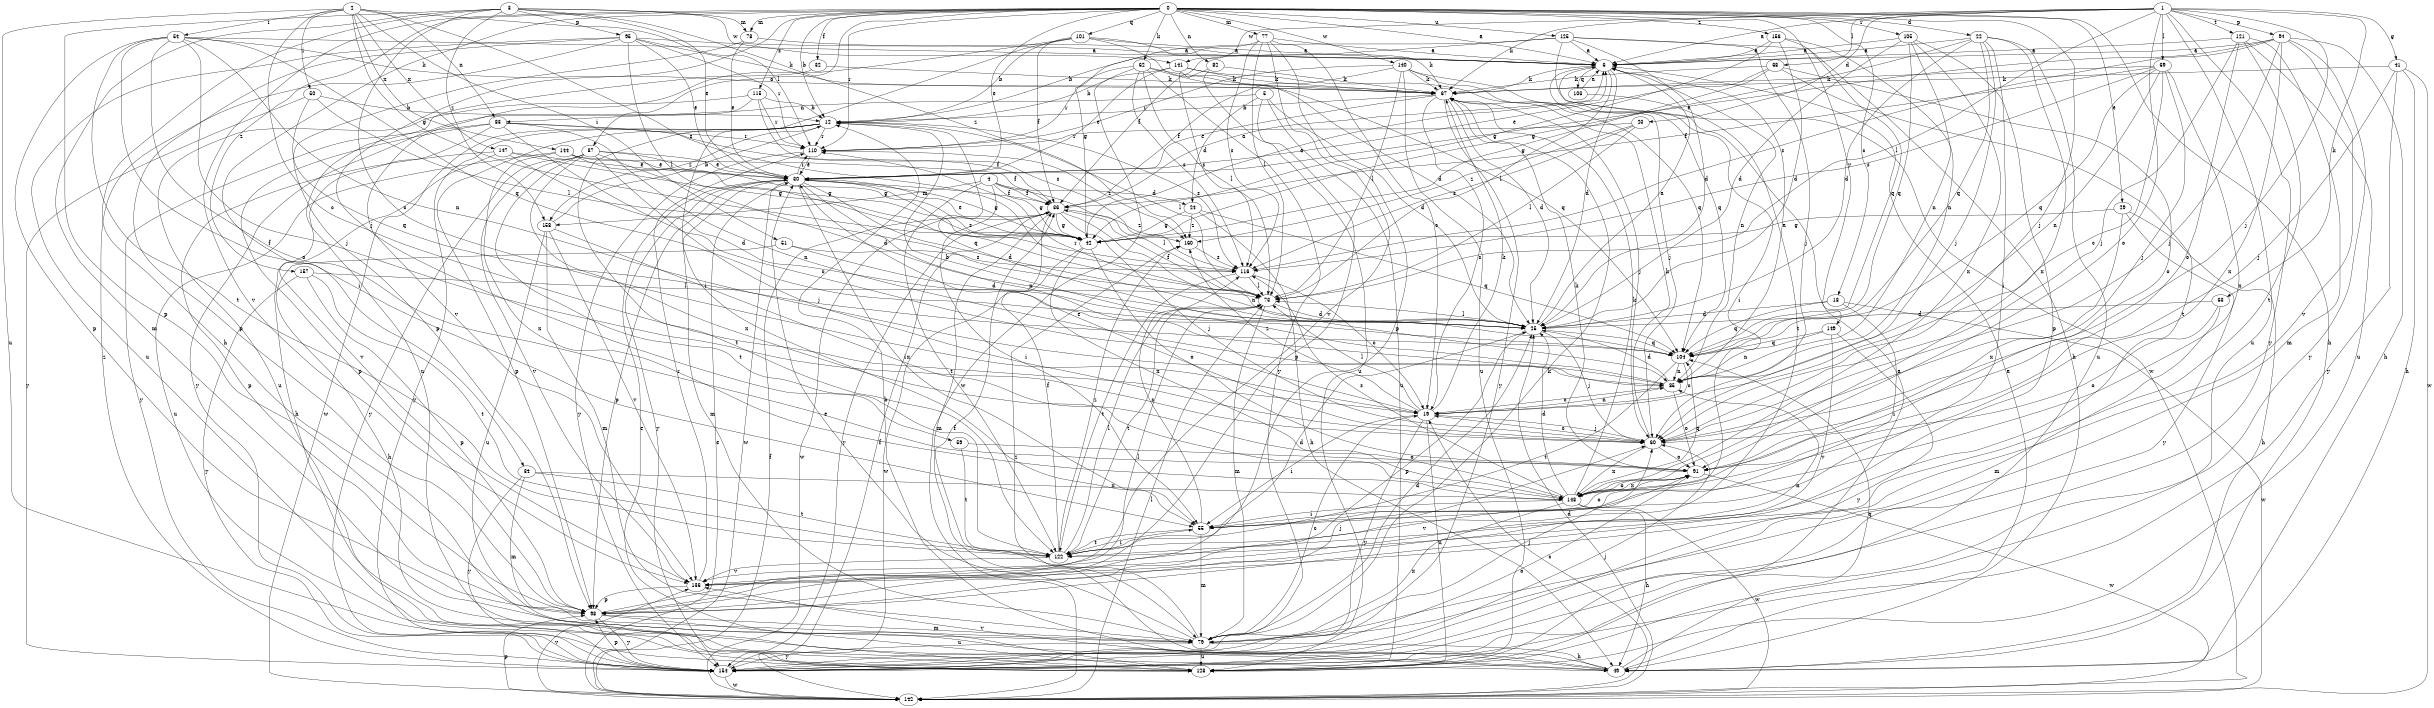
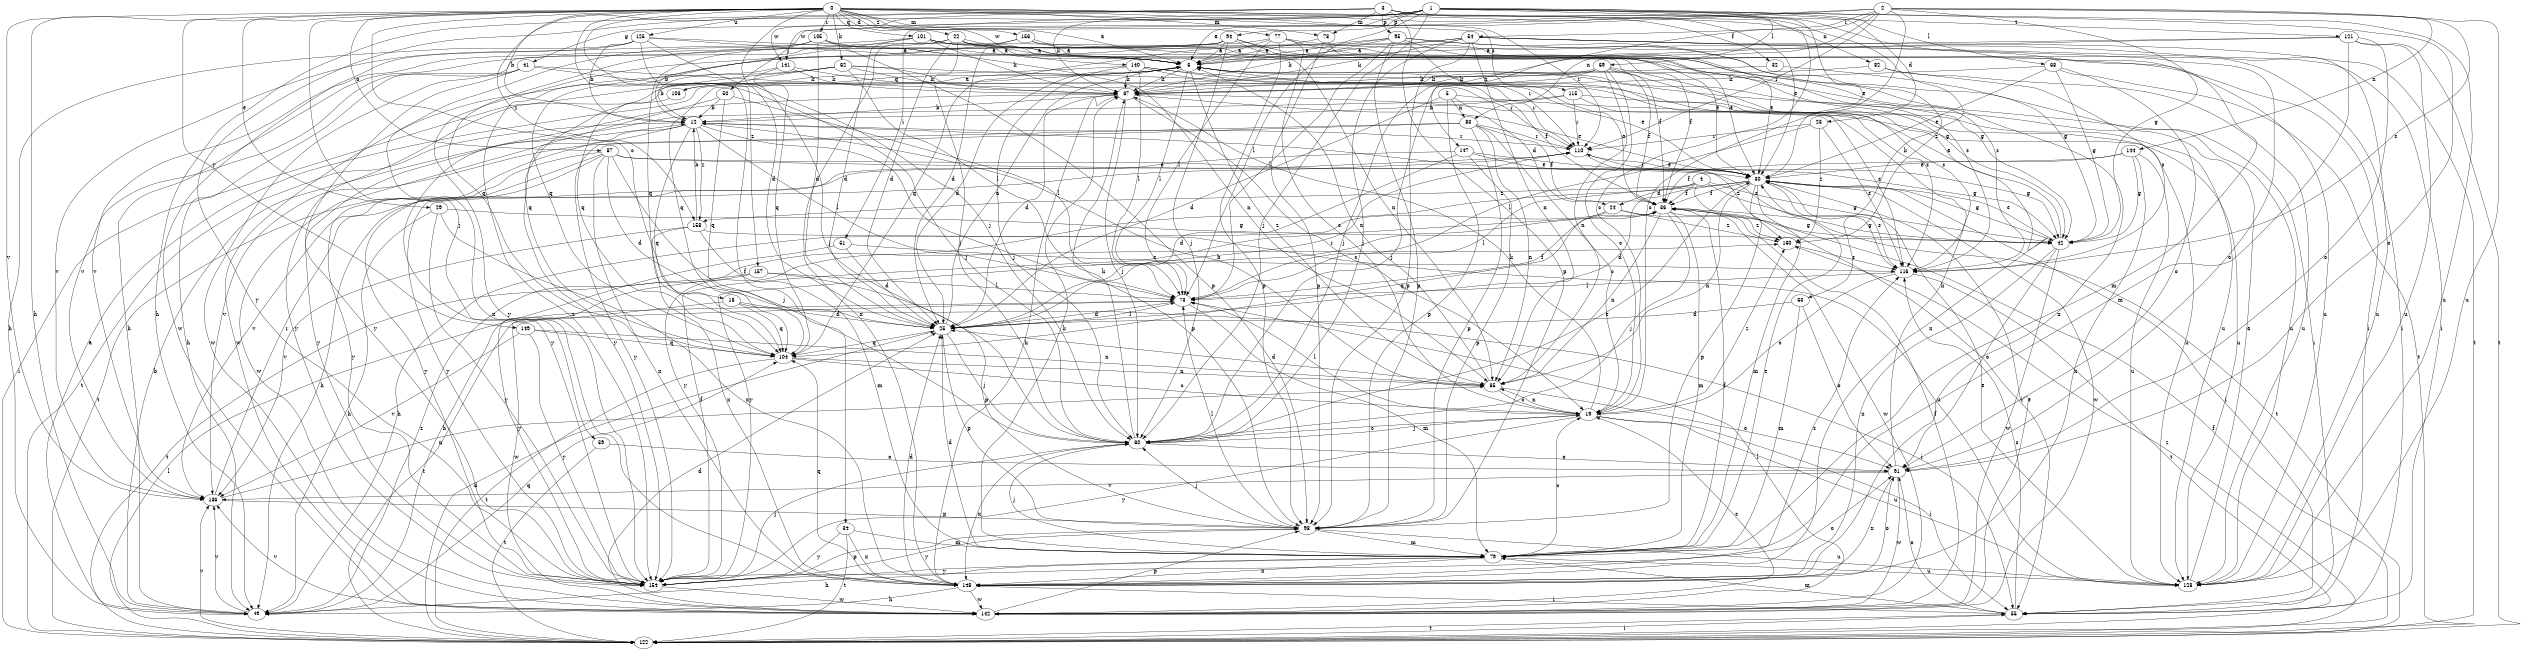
  strict digraph {
    fontname="DejaVu Serif"
    node [fontname="DejaVu Serif"]
    edge [fontname="DejaVu Serif"]
    0
    6
    12
    18
    22
    29
    30
    32
    34
    49
    59
    60
    62
    77
    78
    82
    87
    101
    105
    110
    115
    125
    136
    140
    149
    156
    157
    67
    73
    55
    25
    85
    103
    154
    116
    98
    158
    122
    104
    142
    128
    42
    148
    79
    36
    160
    91
    19
    1
    23
    41
    63
    68
    69
    94
    121
    141
    2
    50
    51
    54
    83
    144
    147
    3
    95
    4
    24
    5
    0 -> 6 [label=a]
    0 -> 12 [label=b]
    0 -> 18 [label=c]
    0 -> 22 [label=d]
    0 -> 29 [label=e]
    0 -> 30 [label=e]
    0 -> 32 [label=f]
    0 -> 34 [label=f]
    0 -> 49 [label=h]
    0 -> 59 [label=j]
    0 -> 60 [label=j]
    0 -> 62 [label=k]
    0 -> 77 [label=m]
    0 -> 78 [label=m]
    0 -> 82 [label=n]
    0 -> 87 [label=o]
    0 -> 101 [label=q]
    0 -> 105 [label=r]
    0 -> 110 [label=r]
    0 -> 115 [label=s]
    0 -> 125 [label=u]
    0 -> 136 [label=v]
    0 -> 140 [label=w]
    0 -> 149 [label=y]
    0 -> 156 [label=z]
    0 -> 157 [label=z]
    6 -> 67 [label=k]
    6 -> 73 [label=l]
    6 -> 55 [label=i]
    6 -> 25 [label=d]
-   6 -> 85 [label=n]
+   6 -> 85 [label=z]
    6 -> 103 [label=q]
    12 -> 110 [label=r]
    12 -> 73 [label=l]
    12 -> 154 [label=y]
    12 -> 116 [label=s]
    12 -> 98 [label=p]
    12 -> 158 [label=z]
    12 -> 122 [label=t]
    12 -> 104 [label=q]
    12 -> 142 [label=w]
    18 -> 55 [label=i]
    18 -> 25 [label=d]
    18 -> 104 [label=q]
    18 -> 142 [label=w]
    22 -> 6 [label=a]
    22 -> 60 [label=j]
    22 -> 55 [label=i]
    22 -> 25 [label=d]
    22 -> 104 [label=q]
    22 -> 128 [label=u]
    22 -> 42 [label=g]
    22 -> 148 [label=x]
    29 -> 49 [label=h]
    29 -> 154 [label=y]
    29 -> 42 [label=g]
    29 -> 148 [label=x]
    30 -> 110 [label=r]
    30 -> 55 [label=i]
    30 -> 25 [label=d]
    30 -> 85 [label=n]
    30 -> 154 [label=y]
    30 -> 116 [label=s]
    30 -> 98 [label=p]
    30 -> 142 [label=w]
    30 -> 42 [label=g]
    30 -> 79 [label=m]
    30 -> 36 [label=f]
    32 -> 67 [label=k]
    32 -> 128 [label=u]
    34 -> 154 [label=y]
    34 -> 122 [label=t]
    34 -> 148 [label=x]
    34 -> 79 [label=m]
    49 -> 6 [label=a]
    49 -> 12 [label=b]
    49 -> 136 [label=v]
    49 -> 104 [label=q]
    49 -> 160 [label=z]
    59 -> 122 [label=t]
    59 -> 91 [label=o]
    60 -> 30 [label=e]
    60 -> 67 [label=k]
    60 -> 148 [label=x]
    60 -> 91 [label=o]
    60 -> 19 [label=c]
    62 -> 110 [label=r]
    62 -> 67 [label=k]
    62 -> 73 [label=l]
    62 -> 154 [label=y]
    62 -> 116 [label=s]
    62 -> 104 [label=q]
    62 -> 142 [label=w]
    77 -> 6 [label=a]
    77 -> 136 [label=v]
    77 -> 73 [label=l]
    77 -> 116 [label=s]
    77 -> 98 [label=p]
    77 -> 42 [label=g]
    77 -> 19 [label=c]
    78 -> 6 [label=a]
    78 -> 30 [label=e]
    78 -> 98 [label=p]
    82 -> 67 [label=k]
    82 -> 116 [label=s]
    82 -> 128 [label=u]
    87 -> 30 [label=e]
    87 -> 60 [label=j]
    87 -> 136 [label=v]
    87 -> 25 [label=d]
    87 -> 154 [label=y]
    87 -> 122 [label=t]
    87 -> 42 [label=g]
    87 -> 148 [label=x]
    101 -> 6 [label=a]
    101 -> 12 [label=b]
    101 -> 136 [label=v]
    101 -> 67 [label=k]
    101 -> 55 [label=i]
    101 -> 25 [label=d]
    101 -> 36 [label=f]
    105 -> 6 [label=a]
    105 -> 25 [label=d]
    105 -> 85 [label=n]
    105 -> 98 [label=p]
    105 -> 104 [label=q]
    105 -> 148 [label=x]
    110 -> 30 [label=e]
    110 -> 154 [label=y]
    110 -> 160 [label=z]
    115 -> 12 [label=b]
    115 -> 110 [label=r]
    115 -> 154 [label=y]
    115 -> 116 [label=s]
    115 -> 128 [label=u]
    125 -> 6 [label=a]
    125 -> 12 [label=b]
    125 -> 49 [label=h]
    125 -> 60 [label=j]
    125 -> 25 [label=d]
    125 -> 142 [label=w]
    125 -> 36 [label=f]
    136 -> 110 [label=r]
    136 -> 85 [label=n]
    136 -> 98 [label=p]
    140 -> 60 [label=j]
    140 -> 110 [label=r]
    140 -> 67 [label=k]
    140 -> 73 [label=l]
    140 -> 104 [label=q]
    140 -> 128 [label=u]
    140 -> 36 [label=f]
    149 -> 136 [label=v]
    149 -> 85 [label=n]
    149 -> 154 [label=y]
    149 -> 104 [label=q]
    156 -> 6 [label=a]
    156 -> 25 [label=d]
    156 -> 85 [label=n]
    156 -> 104 [label=q]
    156 -> 42 [label=g]
    157 -> 73 [label=l]
    157 -> 154 [label=y]
    157 -> 98 [label=p]
    157 -> 122 [label=t]
    67 -> 12 [label=b]
    67 -> 30 [label=e]
    67 -> 60 [label=j]
    67 -> 25 [label=d]
    67 -> 154 [label=y]
    67 -> 19 [label=c]
    73 -> 25 [label=d]
    73 -> 122 [label=t]
    73 -> 79 [label=m]
    73 -> 36 [label=f]
    55 -> 116 [label=s]
    55 -> 122 [label=t]
    55 -> 79 [label=m]
    55 -> 91 [label=o]
    25 -> 6 [label=a]
    25 -> 60 [label=j]
    25 -> 110 [label=r]
    25 -> 73 [label=l]
    25 -> 98 [label=p]
    25 -> 104 [label=q]
    85 -> 6 [label=a]
    85 -> 12 [label=b]
    85 -> 25 [label=d]
    85 -> 91 [label=o]
    85 -> 19 [label=c]
    103 -> 6 [label=a]
-   103 -> 122 [label=t]
+   103 -> 122 [label=i]
    154 -> 60 [label=j]
    154 -> 98 [label=p]
    154 -> 142 [label=w]
    154 -> 36 [label=f]
    154 -> 91 [label=o]
    116 -> 73 [label=l]
    116 -> 122 [label=t]
    116 -> 19 [label=c]
    98 -> 60 [label=j]
    98 -> 73 [label=l]
    98 -> 154 [label=y]
    98 -> 128 [label=u]
    98 -> 79 [label=m]
    158 -> 12 [label=b]
    158 -> 136 [label=v]
    158 -> 128 [label=u]
    158 -> 148 [label=x]
    158 -> 79 [label=m]
    122 -> 136 [label=v]
    122 -> 73 [label=l]
    122 -> 55 [label=i]
    122 -> 25 [label=d]
    122 -> 36 [label=f]
    122 -> 160 [label=z]
    104 -> 85 [label=n]
    104 -> 122 [label=t]
    104 -> 19 [label=c]
    142 -> 30 [label=e]
    142 -> 136 [label=v]
    142 -> 73 [label=l]
    142 -> 25 [label=d]
    142 -> 98 [label=p]
    142 -> 36 [label=f]
    142 -> 19 [label=c]
    128 -> 6 [label=a]
    128 -> 30 [label=e]
    42 -> 6 [label=a]
    42 -> 30 [label=e]
    42 -> 142 [label=w]
    42 -> 148 [label=x]
    42 -> 91 [label=o]
    148 -> 49 [label=h]
    148 -> 67 [label=k]
    148 -> 55 [label=i]
    148 -> 25 [label=d]
    148 -> 116 [label=s]
    148 -> 104 [label=q]
    148 -> 142 [label=w]
    148 -> 91 [label=o]
    79 -> 30 [label=e]
    79 -> 49 [label=h]
    79 -> 60 [label=j]
    79 -> 67 [label=k]
    79 -> 25 [label=d]
    79 -> 154 [label=y]
    79 -> 128 [label=u]
-   148 -> 79 [label=x]
+   79 -> 148 [label=x]
    79 -> 36 [label=f]
    79 -> 19 [label=c]
    36 -> 6 [label=a]
    36 -> 60 [label=j]
    36 -> 85 [label=n]
    36 -> 154 [label=y]
    36 -> 142 [label=w]
    36 -> 42 [label=g]
    36 -> 79 [label=m]
    36 -> 160 [label=z]
    160 -> 116 [label=s]
    91 -> 136 [label=v]
    91 -> 67 [label=k]
    91 -> 142 [label=w]
    91 -> 148 [label=x]
    19 -> 60 [label=j]
    19 -> 67 [label=k]
    19 -> 73 [label=l]
    19 -> 55 [label=i]
    19 -> 85 [label=n]
    19 -> 154 [label=y]
    19 -> 128 [label=u]
    19 -> 160 [label=z]
    1 -> 6 [label=a]
    1 -> 60 [label=j]
    1 -> 67 [label=k]
    1 -> 73 [label=l]
    1 -> 154 [label=y]
    1 -> 128 [label=u]
    1 -> 91 [label=o]
    1 -> 23 [label=d]
    1 -> 41 [label=g]
    1 -> 63 [label=k]
    1 -> 68 [label=l]
    1 -> 69 [label=l]
    1 -> 94 [label=p]
    1 -> 121 [label=t]
    1 -> 141 [label=w]
    23 -> 110 [label=r]
    23 -> 73 [label=l]
    23 -> 116 [label=s]
    23 -> 160 [label=z]
    41 -> 49 [label=h]
    41 -> 60 [label=j]
    41 -> 67 [label=k]
    41 -> 154 [label=y]
    41 -> 142 [label=w]
    63 -> 25 [label=d]
    63 -> 79 [label=m]
    63 -> 91 [label=o]
    68 -> 30 [label=e]
    68 -> 67 [label=k]
    68 -> 122 [label=t]
    68 -> 42 [label=g]
    68 -> 91 [label=o]
    69 -> 60 [label=j]
    69 -> 67 [label=k]
    69 -> 85 [label=n]
    69 -> 116 [label=s]
    69 -> 104 [label=q]
    69 -> 148 [label=x]
    69 -> 36 [label=f]
    69 -> 19 [label=c]
    94 -> 6 [label=a]
    94 -> 30 [label=e]
    94 -> 49 [label=h]
    94 -> 60 [label=j]
    94 -> 136 [label=v]
    94 -> 154 [label=y]
    94 -> 116 [label=s]
    94 -> 148 [label=x]
    121 -> 6 [label=a]
    121 -> 60 [label=j]
    121 -> 122 [label=t]
    121 -> 128 [label=u]
    121 -> 79 [label=m]
    121 -> 91 [label=o]
    141 -> 12 [label=b]
    141 -> 30 [label=e]
    141 -> 67 [label=k]
    141 -> 104 [label=q]
-   2 -> 110 [label=l]
+   2 -> 110 [label=r]
    2 -> 116 [label=s]
    2 -> 128 [label=u]
    2 -> 42 [label=g]
    2 -> 19 [label=c]
    2 -> 50 [label=i]
    2 -> 51 [label=i]
    2 -> 54 [label=i]
    2 -> 83 [label=n]
    2 -> 144 [label=x]
    2 -> 147 [label=x]
    50 -> 12 [label=b]
    50 -> 73 [label=l]
    50 -> 154 [label=y]
    50 -> 104 [label=q]
    51 -> 49 [label=h]
    51 -> 25 [label=d]
    51 -> 116 [label=s]
    54 -> 6 [label=a]
    54 -> 60 [label=j]
    54 -> 67 [label=k]
    54 -> 55 [label=i]
    54 -> 85 [label=n]
    54 -> 98 [label=p]
    54 -> 122 [label=t]
    54 -> 104 [label=q]
    54 -> 91 [label=o]
    83 -> 110 [label=r]
    83 -> 136 [label=v]
    83 -> 85 [label=n]
    83 -> 154 [label=y]
    83 -> 98 [label=p]
    83 -> 36 [label=f]
    83 -> 19 [label=c]
    144 -> 30 [label=e]
    144 -> 128 [label=u]
    144 -> 42 [label=g]
    144 -> 148 [label=x]
    144 -> 36 [label=f]
    147 -> 30 [label=e]
    147 -> 49 [label=h]
    147 -> 25 [label=d]
    147 -> 98 [label=p]
    147 -> 42 [label=g]
    3 -> 30 [label=e]
    3 -> 49 [label=h]
    3 -> 78 [label=m]
    3 -> 98 [label=p]
    3 -> 158 [label=z]
    3 -> 79 [label=m]
    3 -> 19 [label=c]
    3 -> 141 [label=w]
    3 -> 95 [label=p]
    95 -> 6 [label=a]
    95 -> 30 [label=e]
    95 -> 110 [label=r]
    95 -> 67 [label=k]
    95 -> 73 [label=l]
    95 -> 154 [label=z]
    95 -> 98 [label=p]
    95 -> 128 [label=u]
-   3 -> 160 [label=z]
+   95 -> 160 [label=z]
    4 -> 73 [label=l]
    4 -> 55 [label=i]
-   4 -> 158 [label=m]
+   4 -> 158 [label=z]
    4 -> 122 [label=t]
    4 -> 42 [label=g]
    4 -> 36 [label=f]
    4 -> 24 [label=d]
    24 -> 49 [label=h]
    24 -> 104 [label=q]
    24 -> 42 [label=g]
    24 -> 160 [label=z]
    5 -> 25 [label=d]
    5 -> 98 [label=p]
    5 -> 128 [label=u]
    5 -> 83 [label=n]
    5 -> 24 [label=d]
  }
